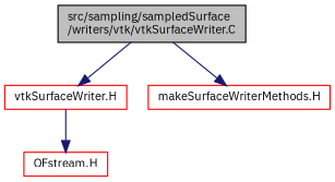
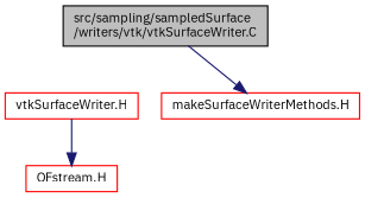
  digraph {
    fontname="IBM Plex Sans"
    node [color=red fontname="IBM Plex Sans" fontsize=10 shape=record]
    edge [color=midnightblue fontname="IBM Plex Sans" fontsize=10 labelfontname=Helvetica labelfontsize=10 style=solid]
    n1 [color=black fillcolor=grey75 fontcolor=black height=0.2 label="src/sampling/sampledSurface\l/writers/vtk/vtkSurfaceWriter.C" style=filled width=0.4]
    n2 [height=0.2 label="vtkSurfaceWriter.H" width=0.4]
    n3 [height=0.2 label="makeSurfaceWriterMethods.H" width=0.4]
    n4 [height=0.2 label="OFstream.H" width=0.4]
-   n1 -> n2
    n1 -> n3
    n2 -> n4
  }
